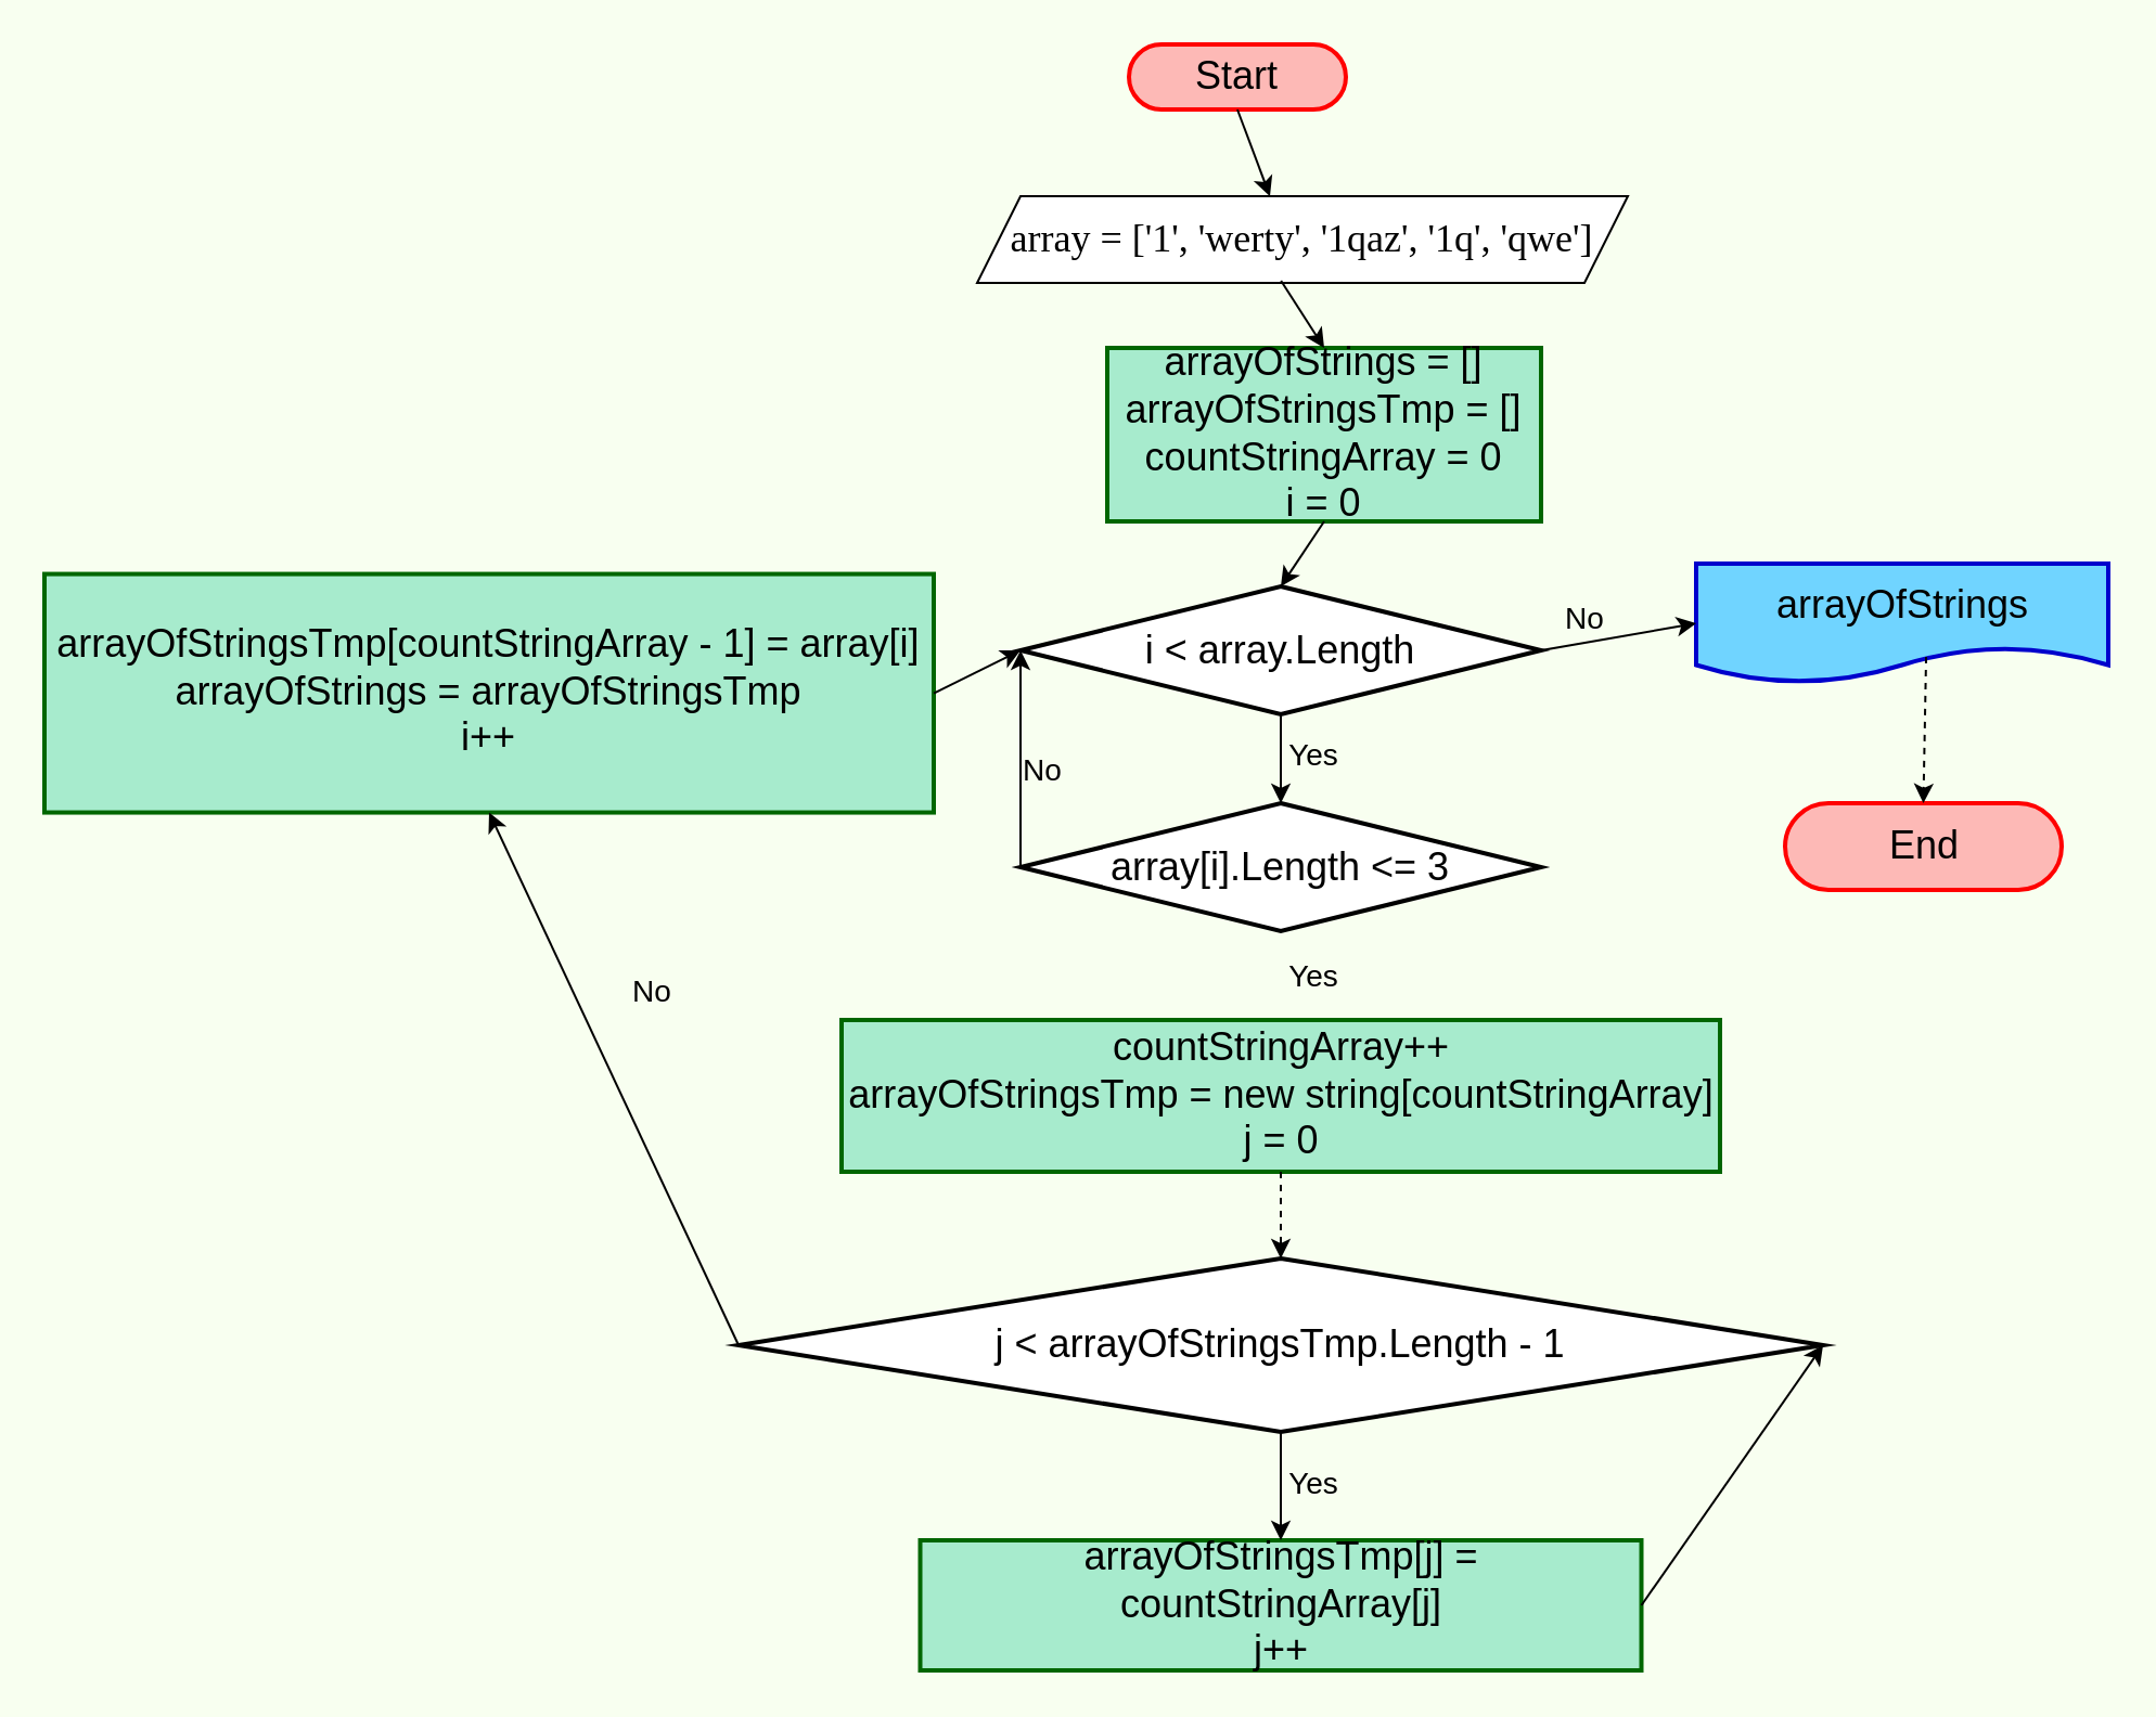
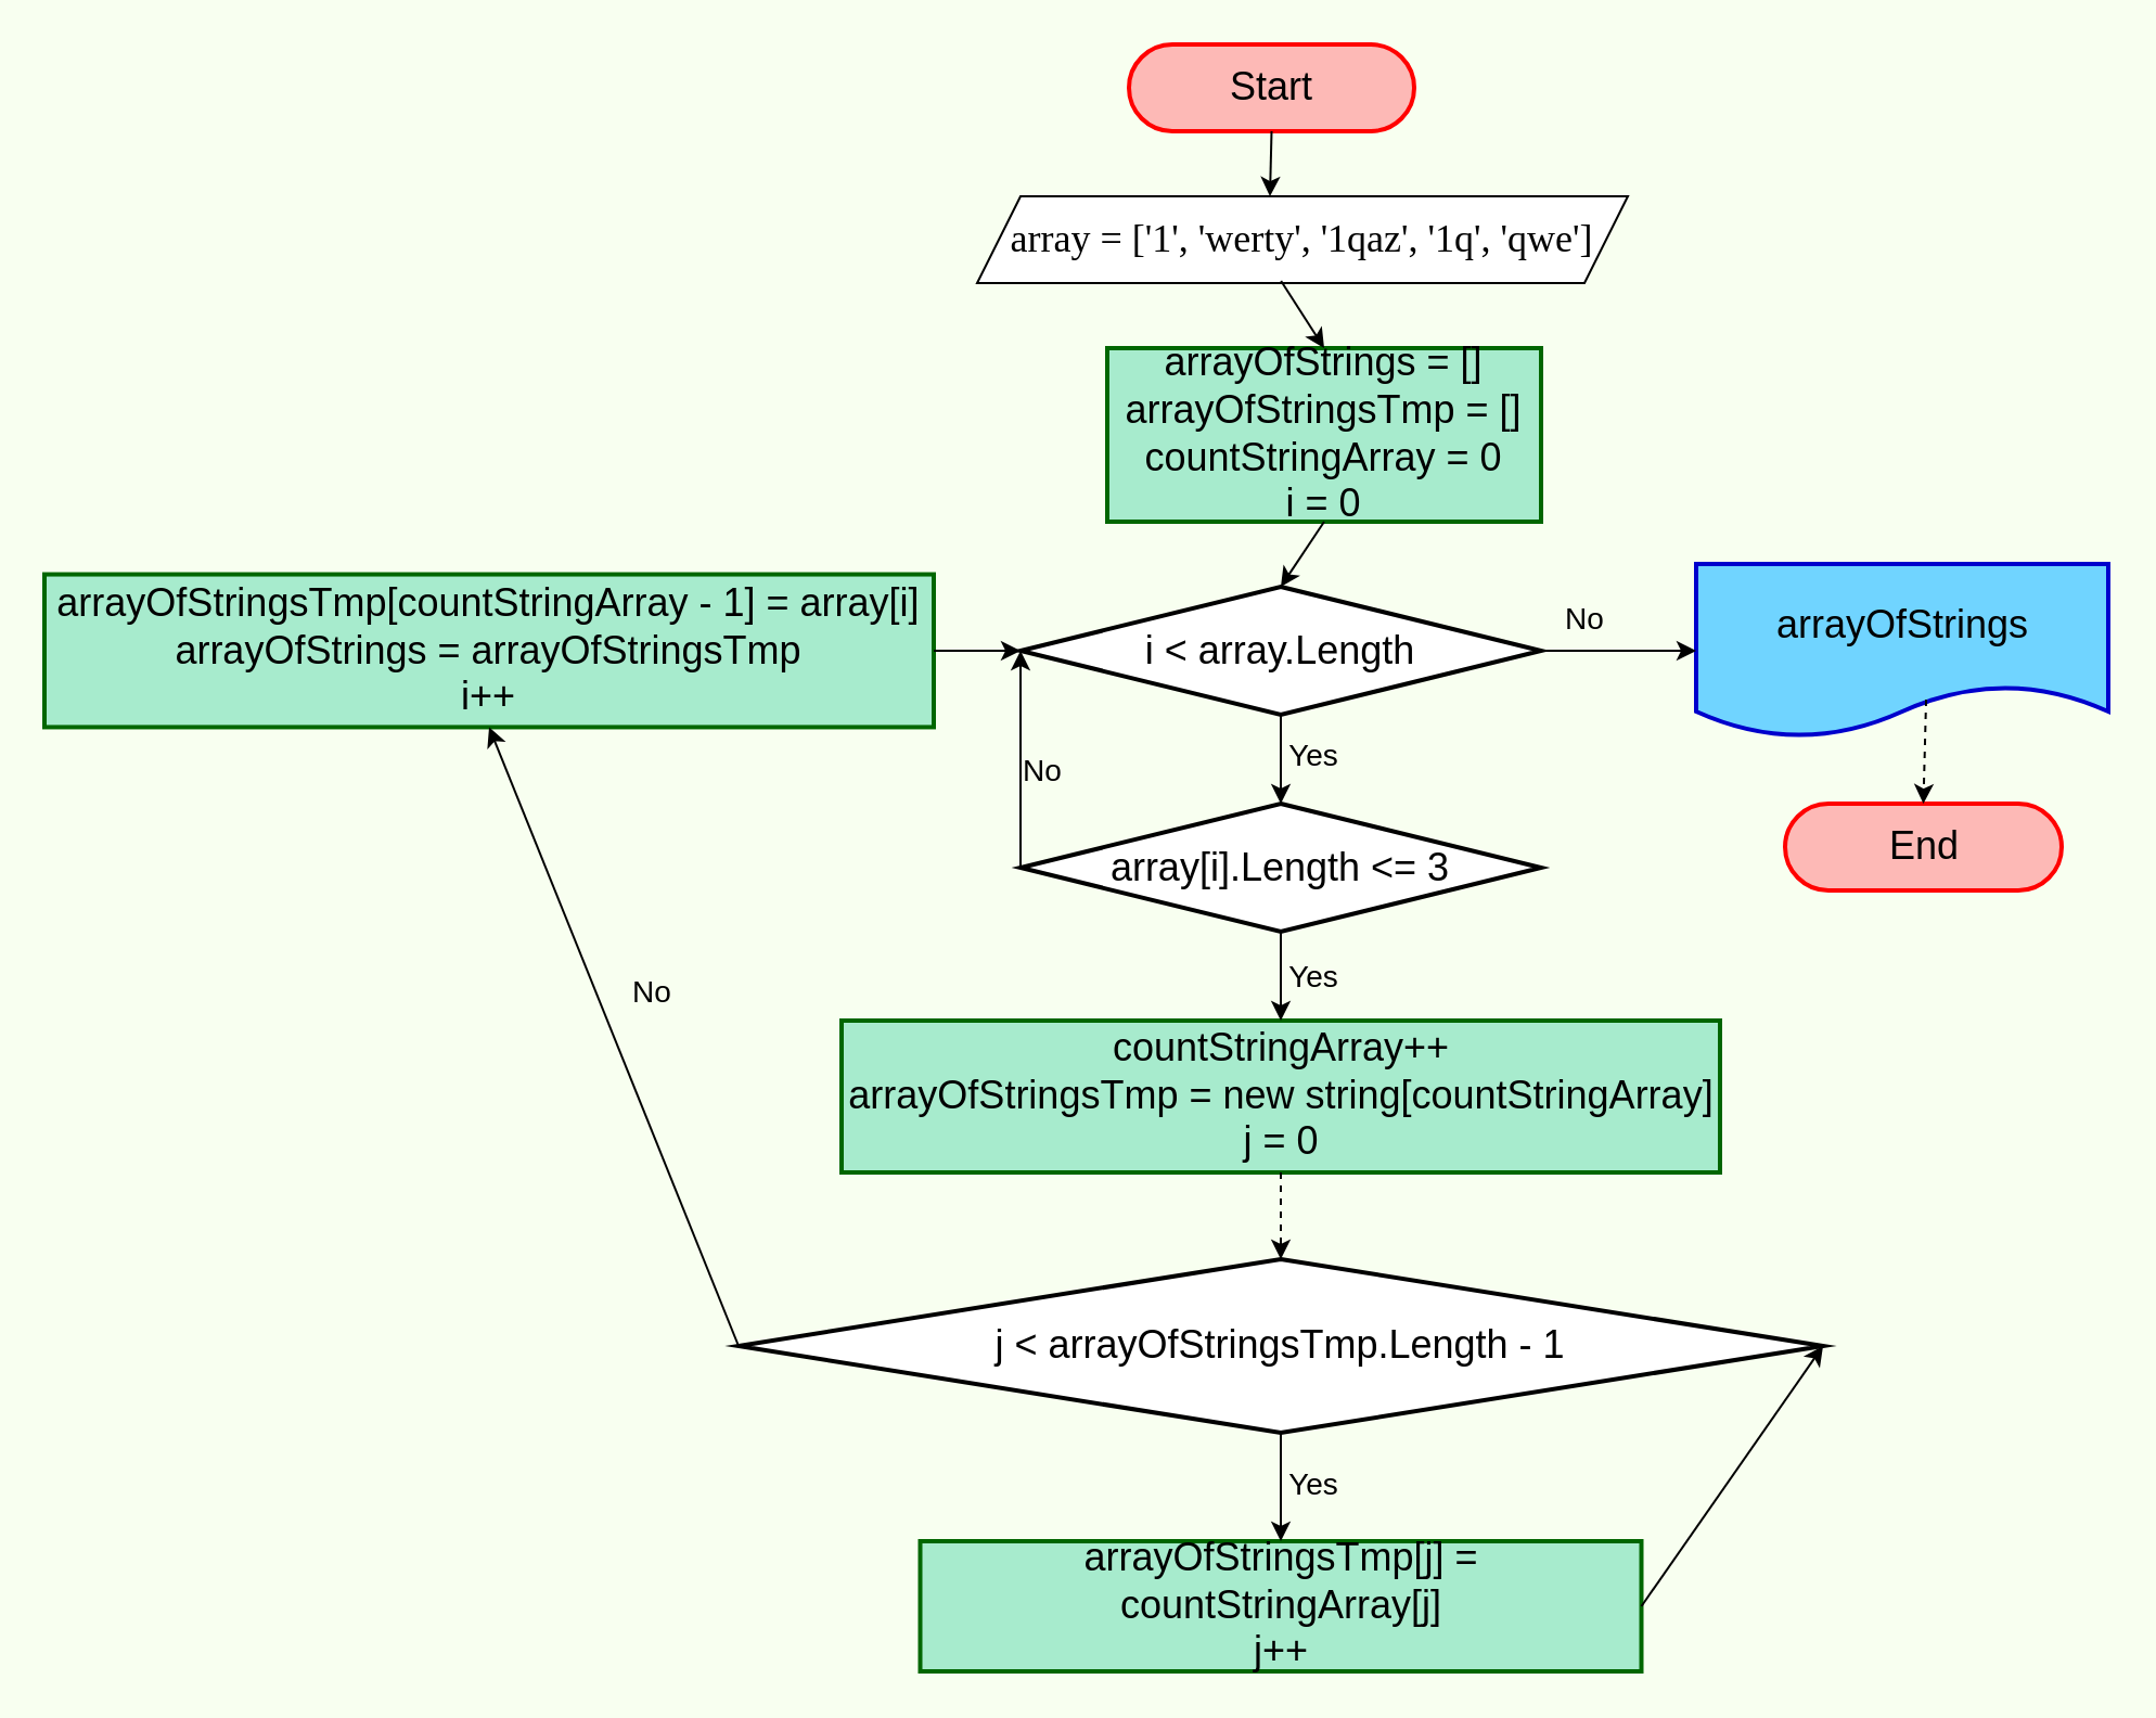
  <mxCell id="0" />
  <mxCell id="1" parent="0" />
- <mxCell id="2" value="Start" style="rounded=1;whiteSpace=wrap;html=1;fontSize=18;arcSize=50;fillStyle=auto;gradientColor=none;fillColor=#FDB9B6;strokeWidth=2;strokeColor=#FF0000;" parent="1" vertex="1"><mxGeometry x="520" y="20" width="100" height="30" as="geometry" /></mxCell>
- <mxCell id="3" value="arrayOfStrings" style="shape=document;whiteSpace=wrap;html=1;boundedLbl=1;fillStyle=auto;strokeColor=#0000CC;strokeWidth=2;fontSize=18;fillColor=#70D4FF;gradientColor=none;align=center;" parent="1" vertex="1"><mxGeometry x="781.5" y="259.5" width="190" height="55" as="geometry" /></mxCell>
+ <mxCell id="2" value="Start" style="rounded=1;whiteSpace=wrap;html=1;fontSize=18;arcSize=50;fillStyle=auto;gradientColor=none;fillColor=#FDB9B6;strokeWidth=2;strokeColor=#FF0000;" parent="1" vertex="1"><mxGeometry x="520" y="20" width="131.5" height="40" as="geometry" /></mxCell>
+ <mxCell id="3" value="arrayOfStrings" style="shape=document;whiteSpace=wrap;html=1;boundedLbl=1;fillStyle=auto;strokeColor=#0000CC;strokeWidth=2;fontSize=18;fillColor=#70D4FF;gradientColor=none;align=center;" parent="1" vertex="1"><mxGeometry x="781.5" y="259.5" width="190" height="80" as="geometry" /></mxCell>
  <mxCell id="4" value="array = ['1', 'werty', '1qaz', '1q', 'qwe']" style="shape=parallelogram;perimeter=parallelogramPerimeter;whiteSpace=wrap;html=1;fixedSize=1;fontFamily=Times New Roman;fontSize=18;" parent="1" vertex="1"><mxGeometry x="450" y="90" width="300" height="40" as="geometry" /></mxCell>
  <mxCell id="5" value="arrayOfStrings = []&lt;br&gt;arrayOfStringsTmp = []&lt;br&gt;countStringArray = 0&lt;br&gt;i = 0" style="rounded=0;whiteSpace=wrap;html=1;fillStyle=auto;strokeColor=#006600;strokeWidth=2;fontSize=18;fillColor=#A7EBCD;gradientColor=none;" parent="1" vertex="1"><mxGeometry x="510" y="160" width="200" height="80" as="geometry" /></mxCell>
  <mxCell id="6" value="&lt;font style=&quot;font-size: 14px;&quot;&gt;Yes&lt;/font&gt;" style="text;html=1;align=center;verticalAlign=middle;resizable=0;points=[];autosize=1;strokeColor=none;fillColor=none;fontSize=36;" parent="1" vertex="1"><mxGeometry x="580" y="310" width="50" height="60" as="geometry" /></mxCell>
  <mxCell id="7" value="No" style="text;html=1;align=center;verticalAlign=middle;resizable=0;points=[];autosize=1;strokeColor=none;fillColor=none;fontSize=14;" parent="1" vertex="1"><mxGeometry x="710" y="270" width="40" height="30" as="geometry" /></mxCell>
  <mxCell id="8" value="&lt;font style=&quot;font-size: 18px&quot;&gt;i &amp;lt; array.Length&lt;/font&gt;" style="strokeWidth=2;html=1;shape=mxgraph.flowchart.decision;whiteSpace=wrap;" vertex="1" parent="1"><mxGeometry x="470" y="270" width="240" height="59" as="geometry" /></mxCell>
  <mxCell id="9" value="" style="endArrow=classic;html=1;exitX=0.5;exitY=1;exitDx=0;exitDy=0;entryX=0.45;entryY=0;entryDx=0;entryDy=0;entryPerimeter=0;" edge="1" parent="1" source="2" target="4"><mxGeometry width="50" height="50" relative="1" as="geometry"><mxPoint x="430" y="420" as="sourcePoint" /><mxPoint x="480" y="370" as="targetPoint" /></mxGeometry></mxCell>
  <mxCell id="10" value="" style="endArrow=classic;html=1;exitX=0.467;exitY=0.975;exitDx=0;exitDy=0;exitPerimeter=0;entryX=0.5;entryY=0;entryDx=0;entryDy=0;" edge="1" parent="1" source="4" target="5"><mxGeometry width="50" height="50" relative="1" as="geometry"><mxPoint x="430" y="420" as="sourcePoint" /><mxPoint x="480" y="370" as="targetPoint" /></mxGeometry></mxCell>
  <mxCell id="11" value="" style="endArrow=classic;html=1;exitX=0.5;exitY=1;exitDx=0;exitDy=0;entryX=0.5;entryY=0;entryDx=0;entryDy=0;entryPerimeter=0;" edge="1" parent="1" source="5" target="8"><mxGeometry width="50" height="50" relative="1" as="geometry"><mxPoint x="430" y="420" as="sourcePoint" /><mxPoint x="480" y="370" as="targetPoint" /></mxGeometry></mxCell>
  <mxCell id="12" value="" style="endArrow=classic;html=1;exitX=1;exitY=0.5;exitDx=0;exitDy=0;exitPerimeter=0;entryX=0;entryY=0.5;entryDx=0;entryDy=0;" edge="1" parent="1" source="8" target="3"><mxGeometry width="50" height="50" relative="1" as="geometry"><mxPoint x="430" y="320" as="sourcePoint" /><mxPoint x="480" y="270" as="targetPoint" /></mxGeometry></mxCell>
  <mxCell id="13" value="End" style="rounded=1;whiteSpace=wrap;html=1;fontSize=18;arcSize=50;fillStyle=auto;gradientColor=none;fillColor=#FDB9B6;strokeWidth=2;strokeColor=#FF0000;" vertex="1" parent="1"><mxGeometry x="822.5" y="370" width="127.5" height="40" as="geometry" /></mxCell>
  <mxCell id="14" value="" style="endArrow=classic;html=1;exitX=0.558;exitY=0.781;exitDx=0;exitDy=0;exitPerimeter=0;entryX=0.5;entryY=0;entryDx=0;entryDy=0;dashed=1;" edge="1" parent="1" source="3" target="13"><mxGeometry width="50" height="50" relative="1" as="geometry"><mxPoint x="430" y="320" as="sourcePoint" /><mxPoint x="480" y="270" as="targetPoint" /></mxGeometry></mxCell>
  <mxCell id="15" value="&lt;font style=&quot;font-size: 18px&quot;&gt;array[i].Length &amp;lt;= 3&lt;/font&gt;" style="strokeWidth=2;html=1;shape=mxgraph.flowchart.decision;whiteSpace=wrap;" vertex="1" parent="1"><mxGeometry x="470" y="370" width="240" height="59" as="geometry" /></mxCell>
  <mxCell id="16" value="" style="endArrow=classic;html=1;exitX=0.5;exitY=1;exitDx=0;exitDy=0;exitPerimeter=0;entryX=0.5;entryY=0;entryDx=0;entryDy=0;entryPerimeter=0;" edge="1" parent="1" source="8" target="15"><mxGeometry width="50" height="50" relative="1" as="geometry"><mxPoint x="430" y="320" as="sourcePoint" /><mxPoint x="480" y="270" as="targetPoint" /></mxGeometry></mxCell>
  <mxCell id="17" value="" style="endArrow=classic;html=1;exitX=0;exitY=0.5;exitDx=0;exitDy=0;exitPerimeter=0;entryX=0;entryY=0.5;entryDx=0;entryDy=0;entryPerimeter=0;" edge="1" parent="1" source="15" target="8"><mxGeometry width="50" height="50" relative="1" as="geometry"><mxPoint x="430" y="320" as="sourcePoint" /><mxPoint x="460" y="300" as="targetPoint" /></mxGeometry></mxCell>
  <mxCell id="18" value="No" style="text;html=1;align=center;verticalAlign=middle;resizable=0;points=[];autosize=1;strokeColor=none;fillColor=none;fontSize=14;" vertex="1" parent="1"><mxGeometry x="460" y="339.5" width="40" height="30" as="geometry" /></mxCell>
  <mxCell id="19" value="&lt;span&gt;countStringArray++&lt;br&gt;&lt;/span&gt;arrayOfStringsTmp = new string[countStringArray]&lt;br&gt;&lt;span&gt;j = 0&lt;br&gt;&lt;/span&gt;" style="rounded=0;whiteSpace=wrap;html=1;fillStyle=auto;strokeColor=#006600;strokeWidth=2;fontSize=18;fillColor=#A7EBCD;gradientColor=none;" vertex="1" parent="1"><mxGeometry x="387.5" y="470" width="405" height="70" as="geometry" /></mxCell>
+ <mxCell id="20" value="" style="endArrow=classic;html=1;exitX=0.5;exitY=1;exitDx=0;exitDy=0;exitPerimeter=0;entryX=0.5;entryY=0;entryDx=0;entryDy=0;" edge="1" parent="1" source="15" target="19"><mxGeometry width="50" height="50" relative="1" as="geometry"><mxPoint x="430" y="350" as="sourcePoint" /><mxPoint x="480" y="300" as="targetPoint" /></mxGeometry></mxCell>
  <mxCell id="21" value="&lt;font style=&quot;font-size: 14px;&quot;&gt;Yes&lt;/font&gt;" style="text;html=1;align=center;verticalAlign=middle;resizable=0;points=[];autosize=1;strokeColor=none;fillColor=none;fontSize=36;" vertex="1" parent="1"><mxGeometry x="580" y="412" width="50" height="60" as="geometry" /></mxCell>
  <mxCell id="22" value="&lt;font style=&quot;font-size: 18px&quot;&gt;j &amp;lt;&amp;nbsp;arrayOfStringsTmp.Length - 1&lt;/font&gt;" style="strokeWidth=2;html=1;shape=mxgraph.flowchart.decision;whiteSpace=wrap;" vertex="1" parent="1"><mxGeometry x="340" y="580" width="500" height="80" as="geometry" /></mxCell>
  <mxCell id="23" value="" style="endArrow=classic;html=1;exitX=0.5;exitY=1;exitDx=0;exitDy=0;entryX=0.5;entryY=0;entryDx=0;entryDy=0;entryPerimeter=0;dashed=1;" edge="1" parent="1" source="19" target="22"><mxGeometry width="50" height="50" relative="1" as="geometry"><mxPoint x="430" y="440" as="sourcePoint" /><mxPoint x="480" y="390" as="targetPoint" /></mxGeometry></mxCell>
- <mxCell id="24" value="arrayOfStringsTmp[countStringArray - 1] = array[i]&lt;br&gt;arrayOfStrings = arrayOfStringsTmp&lt;br&gt;i++" style="rounded=0;whiteSpace=wrap;html=1;fillStyle=auto;strokeColor=#006600;strokeWidth=2;fontSize=18;fillColor=#A7EBCD;gradientColor=none;" vertex="1" parent="1"><mxGeometry x="20" y="264.28" width="410" height="110" as="geometry" /></mxCell>
+ <mxCell id="24" value="arrayOfStringsTmp[countStringArray - 1] = array[i]&lt;br&gt;arrayOfStrings = arrayOfStringsTmp&lt;br&gt;i++" style="rounded=0;whiteSpace=wrap;html=1;fillStyle=auto;strokeColor=#006600;strokeWidth=2;fontSize=18;fillColor=#A7EBCD;gradientColor=none;" vertex="1" parent="1"><mxGeometry x="20" y="264.28" width="410" height="70.44" as="geometry" /></mxCell>
  <mxCell id="25" value="" style="endArrow=classic;html=1;exitX=1;exitY=0.5;exitDx=0;exitDy=0;entryX=0;entryY=0.5;entryDx=0;entryDy=0;entryPerimeter=0;" edge="1" parent="1" source="24" target="8"><mxGeometry width="50" height="50" relative="1" as="geometry"><mxPoint x="430" y="470" as="sourcePoint" /><mxPoint x="480" y="420" as="targetPoint" /></mxGeometry></mxCell>
  <mxCell id="26" value="" style="endArrow=classic;html=1;exitX=0;exitY=0.5;exitDx=0;exitDy=0;exitPerimeter=0;entryX=0.5;entryY=1;entryDx=0;entryDy=0;" edge="1" parent="1" source="22" target="24"><mxGeometry width="50" height="50" relative="1" as="geometry"><mxPoint x="430" y="450" as="sourcePoint" /><mxPoint x="480" y="400" as="targetPoint" /></mxGeometry></mxCell>
  <mxCell id="27" value="No" style="text;html=1;align=center;verticalAlign=middle;resizable=0;points=[];autosize=1;strokeColor=none;fillColor=none;fontSize=14;" vertex="1" parent="1"><mxGeometry x="280" y="442" width="40" height="30" as="geometry" /></mxCell>
  <mxCell id="28" value="arrayOfStringsTmp[j] = countStringArray[j]&lt;br&gt;&lt;span&gt;j++&lt;br&gt;&lt;/span&gt;" style="rounded=0;whiteSpace=wrap;html=1;fillStyle=auto;strokeColor=#006600;strokeWidth=2;fontSize=18;fillColor=#A7EBCD;gradientColor=none;" vertex="1" parent="1"><mxGeometry x="423.75" y="710" width="332.5" height="60" as="geometry" /></mxCell>
  <mxCell id="29" value="" style="endArrow=classic;html=1;exitX=0.5;exitY=1;exitDx=0;exitDy=0;exitPerimeter=0;entryX=0.5;entryY=0;entryDx=0;entryDy=0;" edge="1" parent="1" source="22" target="28"><mxGeometry width="50" height="50" relative="1" as="geometry"><mxPoint x="430" y="470" as="sourcePoint" /><mxPoint x="480" y="420" as="targetPoint" /></mxGeometry></mxCell>
  <mxCell id="30" value="&lt;font style=&quot;font-size: 14px;&quot;&gt;Yes&lt;/font&gt;" style="text;html=1;align=center;verticalAlign=middle;resizable=0;points=[];autosize=1;strokeColor=none;fillColor=none;fontSize=36;" vertex="1" parent="1"><mxGeometry x="580" y="646" width="50" height="60" as="geometry" /></mxCell>
  <mxCell id="31" value="" style="endArrow=classic;html=1;exitX=1;exitY=0.5;exitDx=0;exitDy=0;entryX=1;entryY=0.5;entryDx=0;entryDy=0;entryPerimeter=0;" edge="1" parent="1" source="28" target="22"><mxGeometry width="50" height="50" relative="1" as="geometry"><mxPoint x="430" y="470" as="sourcePoint" /><mxPoint x="480" y="420" as="targetPoint" /></mxGeometry></mxCell>
